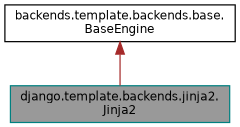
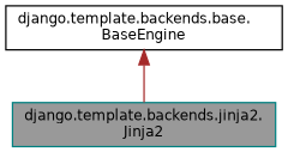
  digraph {
    node [fontname=Helvetica fontsize=10 shape=box style=filled]
    n1 [color=teal fillcolor=grey60 fontcolor=black height=0.2 label="django.template.backends.jinja2.\lJinja2" width=0.4]
-   n2 [color=black fillcolor=white height=0.2 label="backends.template.backends.base.\lBaseEngine" width=0.4]
+   n2 [color=black fillcolor=white height=0.2 label="django.template.backends.base.\lBaseEngine" width=0.4]
    n2 -> n1 [color=brown dir=back fontname=Helvetica fontsize=10 labelfontname=Helvetica labelfontsize=10 style=solid]
  }
